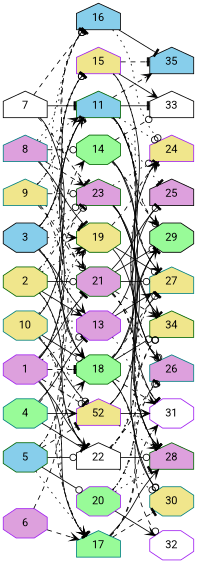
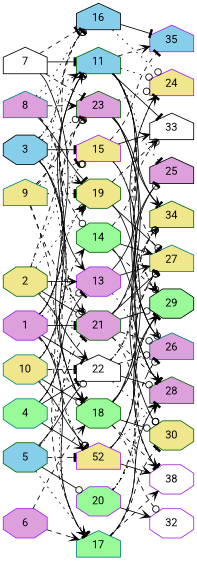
  digraph {
    fontname=Roboto
    rankdir=LR
    node [alpha=0.19 color=purple fillcolor=khaki fontname=Roboto shape=house style=filled]
    edge [arrowhead=tee fontname=Roboto style=solid]
    1 [alpha=0.13 expect_size=13299712 fillcolor=plum shape=octagon]
    11 [alpha=0.05 color=darkgreen expect_size=40976384 fillcolor=skyblue]
    n3 [alpha=0.10 expect_size=25477120 label=52]
    13 [alpha=0.15 expect_size=17516544 fillcolor=plum shape=octagon]
    17 [alpha=0.05 color=teal expect_size=30519296 fillcolor=palegreen]
    18 [color=darkgreen expect_size=21347328 fillcolor=palegreen shape=octagon]
    19 [alpha=0.18 color=darkgreen expect_size=25146368 shape=octagon]
    21 [color=darkgreen expect_size=17673216 fillcolor=plum shape=octagon]
    22 [color=black expect_size=28797952 fillcolor=white]
    23 [alpha=0.14 color=darkgreen expect_size=52403200 fillcolor=plum]
    24 [alpha=0.00 expect_size=39916544]
    25 [alpha=0.01 color=black expect_size=10470400 fillcolor=plum]
    26 [alpha=0.07 color=teal expect_size=14428160 fillcolor=plum]
    27 [alpha=0.01 color=teal expect_size=34252800]
    29 [alpha=0.17 color=black expect_size=45563904 fillcolor=palegreen shape=octagon]
    33 [alpha=0.03 color=black expect_size=28627968 fillcolor=white]
    34 [alpha=0.16 color=darkgreen expect_size=13628416]
-   35 [color=black expect_size=14191616 fillcolor=skyblue]
+   35 [expect_size=14191616 fillcolor=skyblue]
    28 [alpha=0.06 color=darkgreen expect_size=46825472 fillcolor=plum]
-   31 [alpha=0.01 expect_size=32716800 fillcolor=white shape=octagon]
-   30 [alpha=0.11 color=teal expect_size=40499200 shape=octagon]
+   31 [alpha=0.01 expect_size=32716800 fillcolor=white shape=octagon label=38]
+   30 [alpha=0.11 color=darkgreen expect_size=40499200 shape=octagon]
    32 [expect_size=30274560 fillcolor=white shape=octagon]
    2 [alpha=0.17 color=darkgreen expect_size=47884288 shape=octagon]
    15 [alpha=0.02 expect_size=25577472]
    3 [alpha=0.05 color=black expect_size=38279168 fillcolor=skyblue shape=octagon]
    16 [alpha=0.08 color=black expect_size=36387840 fillcolor=skyblue]
    4 [alpha=0.18 color=teal expect_size=34158592 fillcolor=palegreen shape=octagon]
    14 [alpha=0.08 color=darkgreen expect_size=29835264 fillcolor=palegreen shape=octagon]
    5 [alpha=0.05 color=darkgreen expect_size=39490560 fillcolor=skyblue shape=octagon]
    20 [alpha=0.17 expect_size=45202432 fillcolor=palegreen shape=octagon]
    6 [alpha=0.18 expect_size=16754688 fillcolor=plum shape=octagon]
    7 [alpha=0.16 color=black expect_size=23021568 fillcolor=white]
    8 [alpha=0.02 color=teal expect_size=32275456 fillcolor=plum]
    9 [alpha=0.09 color=teal expect_size=19636224]
    10 [alpha=0.08 color=teal expect_size=13218816 shape=octagon]
    1 -> 11 [arrowhead=vee]
    1 -> n3 [arrowhead=odot style=dashed]
    1 -> 13 [arrowhead=odot style=dotted]
    1 -> 17
    1 -> 18 [style=dashed]
    1 -> 19 [arrowhead=odot style=dotted]
    1 -> 21
    1 -> 22
    1 -> 23 [style=dashed]
    11 -> 24 [arrowhead=odot style=dotted]
    11 -> 25 [style=dotted]
    11 -> 26 [arrowhead=odot]
    11 -> 27 [style=dashed]
    11 -> 29 [arrowhead=vee style=dashed]
    11 -> 33
    11 -> 34 [arrowhead=vee]
    11 -> 35 [arrowhead=vee style=dashed]
    n3 -> 27 [style=dashed]
    n3 -> 29
    n3 -> 28 [arrowhead=vee style=dotted]
    n3 -> 31 [arrowhead=vee]
    13 -> 25 [arrowhead=odot]
    13 -> 27 [arrowhead=vee]
    13 -> 28 [arrowhead=vee style=dotted]
    17 -> 26 [arrowhead=odot style=dashed]
    17 -> 28 [arrowhead=vee]
    17 -> 31 [arrowhead=vee style=dashed]
    17 -> 30 [style=dashed]
    18 -> 24
    18 -> 27 [style=dashed]
    18 -> 29
-   18 -> 34 [arrowhead=odot]
    18 -> 31 [arrowhead=vee style=dashed]
    18 -> 30 [arrowhead=odot]
    18 -> 32 [arrowhead=odot style=dashed]
-   19 -> 24 [arrowhead=vee style=dashed]
+   19 -> 33 [arrowhead=vee style=dashed]
    19 -> 27 [arrowhead=odot]
    19 -> 28
    21 -> 25
    21 -> 26 [arrowhead=odot style=dashed]
    21 -> 27 [arrowhead=odot]
    21 -> 29 [arrowhead=odot]
    21 -> 34 [arrowhead=vee style=dashed]
    21 -> 28 [style=dashed]
    21 -> 31 [style=dashed]
    22 -> 24 [arrowhead=vee style=dotted]
    22 -> 26 [arrowhead=odot style=dashed]
    22 -> 27 [arrowhead=odot style=dotted]
    22 -> 34 [arrowhead=odot style=dashed]
    22 -> 28 [arrowhead=odot]
    22 -> 30 [arrowhead=odot style=dotted]
    23 -> 24 [arrowhead=odot style=dotted]
    23 -> 34
    23 -> 28
    23 -> 30 [arrowhead=odot]
    2 -> 13 [arrowhead=vee]
    2 -> 17 [arrowhead=vee style=dotted]
    2 -> 19 [arrowhead=vee style=dotted]
    2 -> 21 [arrowhead=odot]
    2 -> 22 [arrowhead=vee]
    2 -> 23 [arrowhead=odot style=dashed]
    2 -> 15 [arrowhead=odot style=dotted]
    15 -> 26 [arrowhead=vee]
    15 -> 29 [arrowhead=odot style=dotted]
    15 -> 33 [arrowhead=vee]
    15 -> 35 [style=dashed]
    3 -> 11 [arrowhead=odot style=dotted]
    3 -> n3 [style=dotted]
    3 -> 13 [arrowhead=vee]
    3 -> 18 [arrowhead=vee]
    3 -> 19 [arrowhead=vee style=dotted]
    3 -> 23 [arrowhead=odot style=dotted]
    3 -> 15
    3 -> 16 [arrowhead=odot style=dashed]
    16 -> 24 [arrowhead=odot style=dotted]
    16 -> 35
    4 -> n3 [arrowhead=vee]
    4 -> 13
    4 -> 22
    4 -> 14 [arrowhead=vee style=dashed]
    14 -> 27 [arrowhead=vee]
    14 -> 29 [arrowhead=vee style=dashed]
    14 -> 33 [arrowhead=odot style=dashed]
    14 -> 31
    5 -> n3 [style=dashed]
    5 -> 17 [style=dotted]
    5 -> 21 [style=dashed]
    5 -> 22 [arrowhead=odot]
    5 -> 16 [style=dotted]
    5 -> 20 [arrowhead=odot]
    20 -> 26 [style=dotted]
    20 -> 29 [arrowhead=vee style=dotted]
    20 -> 34 [arrowhead=odot style=dashed]
    20 -> 28 [style=dotted]
    20 -> 32 [arrowhead=vee]
    6 -> 17 [arrowhead=vee style=dashed]
    6 -> 18 [arrowhead=vee style=dashed]
    7 -> 11
    7 -> 18 [arrowhead=vee]
    7 -> 23 [style=dashed]
    7 -> 16 [style=dashed]
    8 -> 11 [arrowhead=vee style=dotted]
    8 -> 19
    8 -> 21 [arrowhead=odot style=dashed]
    8 -> 23 [arrowhead=vee style=dashed]
    8 -> 16 [arrowhead=odot style=dotted]
    8 -> 14 [arrowhead=odot style=dashed]
    9 -> 17 [arrowhead=vee style=dashed]
    9 -> 19 [style=dotted]
    9 -> 21 [arrowhead=vee style=dashed]
    9 -> 23 [arrowhead=odot style=dashed]
    9 -> 15 [style=dotted]
    9 -> 16 [style=dashed]
    10 -> 11
    10 -> n3 [arrowhead=odot]
    10 -> 17 [style=dotted]
    10 -> 18 [arrowhead=odot]
    10 -> 19 [arrowhead=vee style=dotted]
    10 -> 22 [style=dashed]
    10 -> 15 [arrowhead=odot style=dotted]
  }
